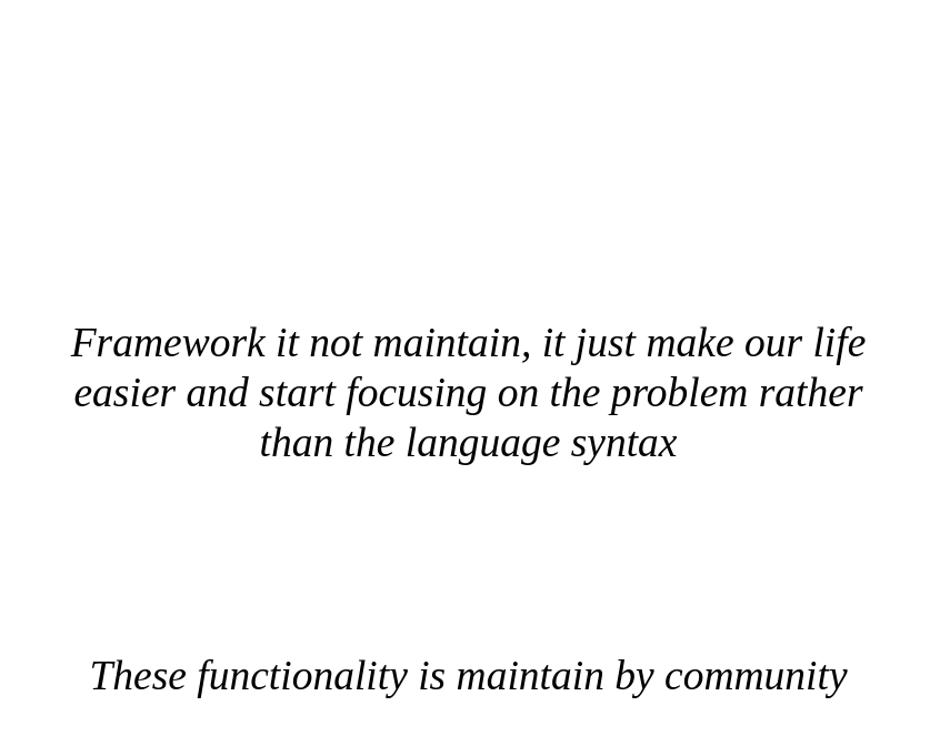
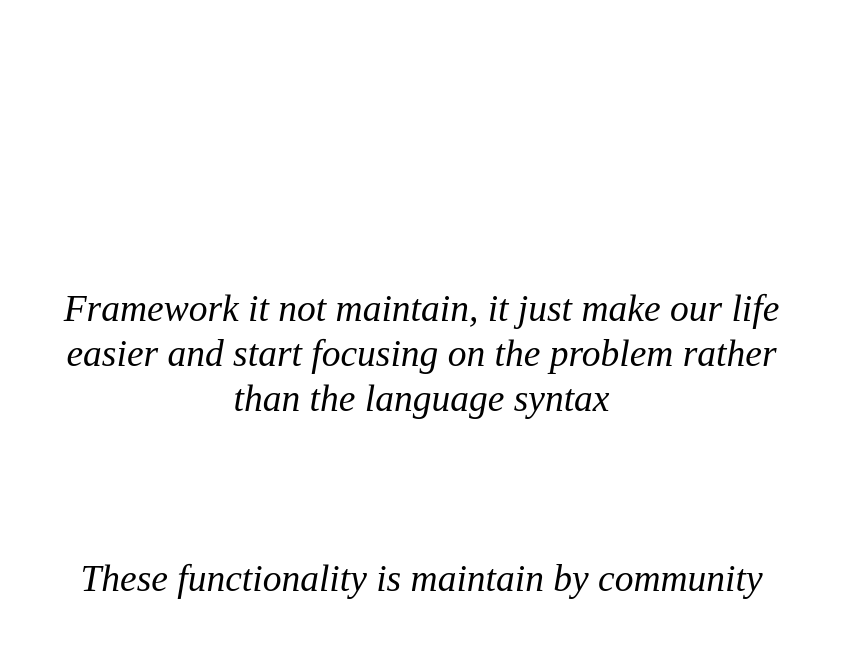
  <mxCell id="0" />
  <mxCell id="1" parent="0" />
  <mxCell id="2" value="" style="shape=image;verticalLabelPosition=bottom;labelBackgroundColor=default;verticalAlign=top;aspect=fixed;imageAspect=0;image=https://rithmapp.s3-us-west-2.amazonaws.com/assets/express-logo.png;" vertex="1" parent="1"><mxGeometry x="50" y="20" width="435" height="157" as="geometry" /></mxCell>
  <mxCell id="3" value="Framework it not maintain, it just make our life easier and start focusing on the problem rather than the language syntax" style="text;html=1;strokeColor=none;fillColor=none;align=center;verticalAlign=middle;whiteSpace=wrap;rounded=0;fontFamily=Comfortaa;fontSource=https%3A%2F%2Ffonts.googleapis.com%2Fcss%3Ffamily%3DComfortaa;fontSize=25;fontStyle=2" vertex="1" parent="1"><mxGeometry x="20" y="220" width="522" height="30" as="geometry" /></mxCell>
- <mxCell id="4" value="These functionality is maintain by community" style="text;html=1;strokeColor=none;fillColor=none;align=center;verticalAlign=middle;whiteSpace=wrap;rounded=0;fontFamily=Comfortaa;fontSource=https%3A%2F%2Ffonts.googleapis.com%2Fcss%3Ffamily%3DComfortaa;fontSize=25;fontStyle=2" vertex="1" parent="1"><mxGeometry x="20" y="390" width="522" height="30" as="geometry" /></mxCell>
+ <mxCell id="4" value="These functionality is maintain by community" style="text;html=1;strokeColor=none;fillColor=none;align=center;verticalAlign=middle;whiteSpace=wrap;rounded=0;fontFamily=Comfortaa;fontSource=https%3A%2F%2Ffonts.googleapis.com%2Fcss%3Ffamily%3DComfortaa;fontSize=25;fontStyle=2" vertex="1" parent="1"><mxGeometry x="20" y="370" width="522" height="30" as="geometry" /></mxCell>
